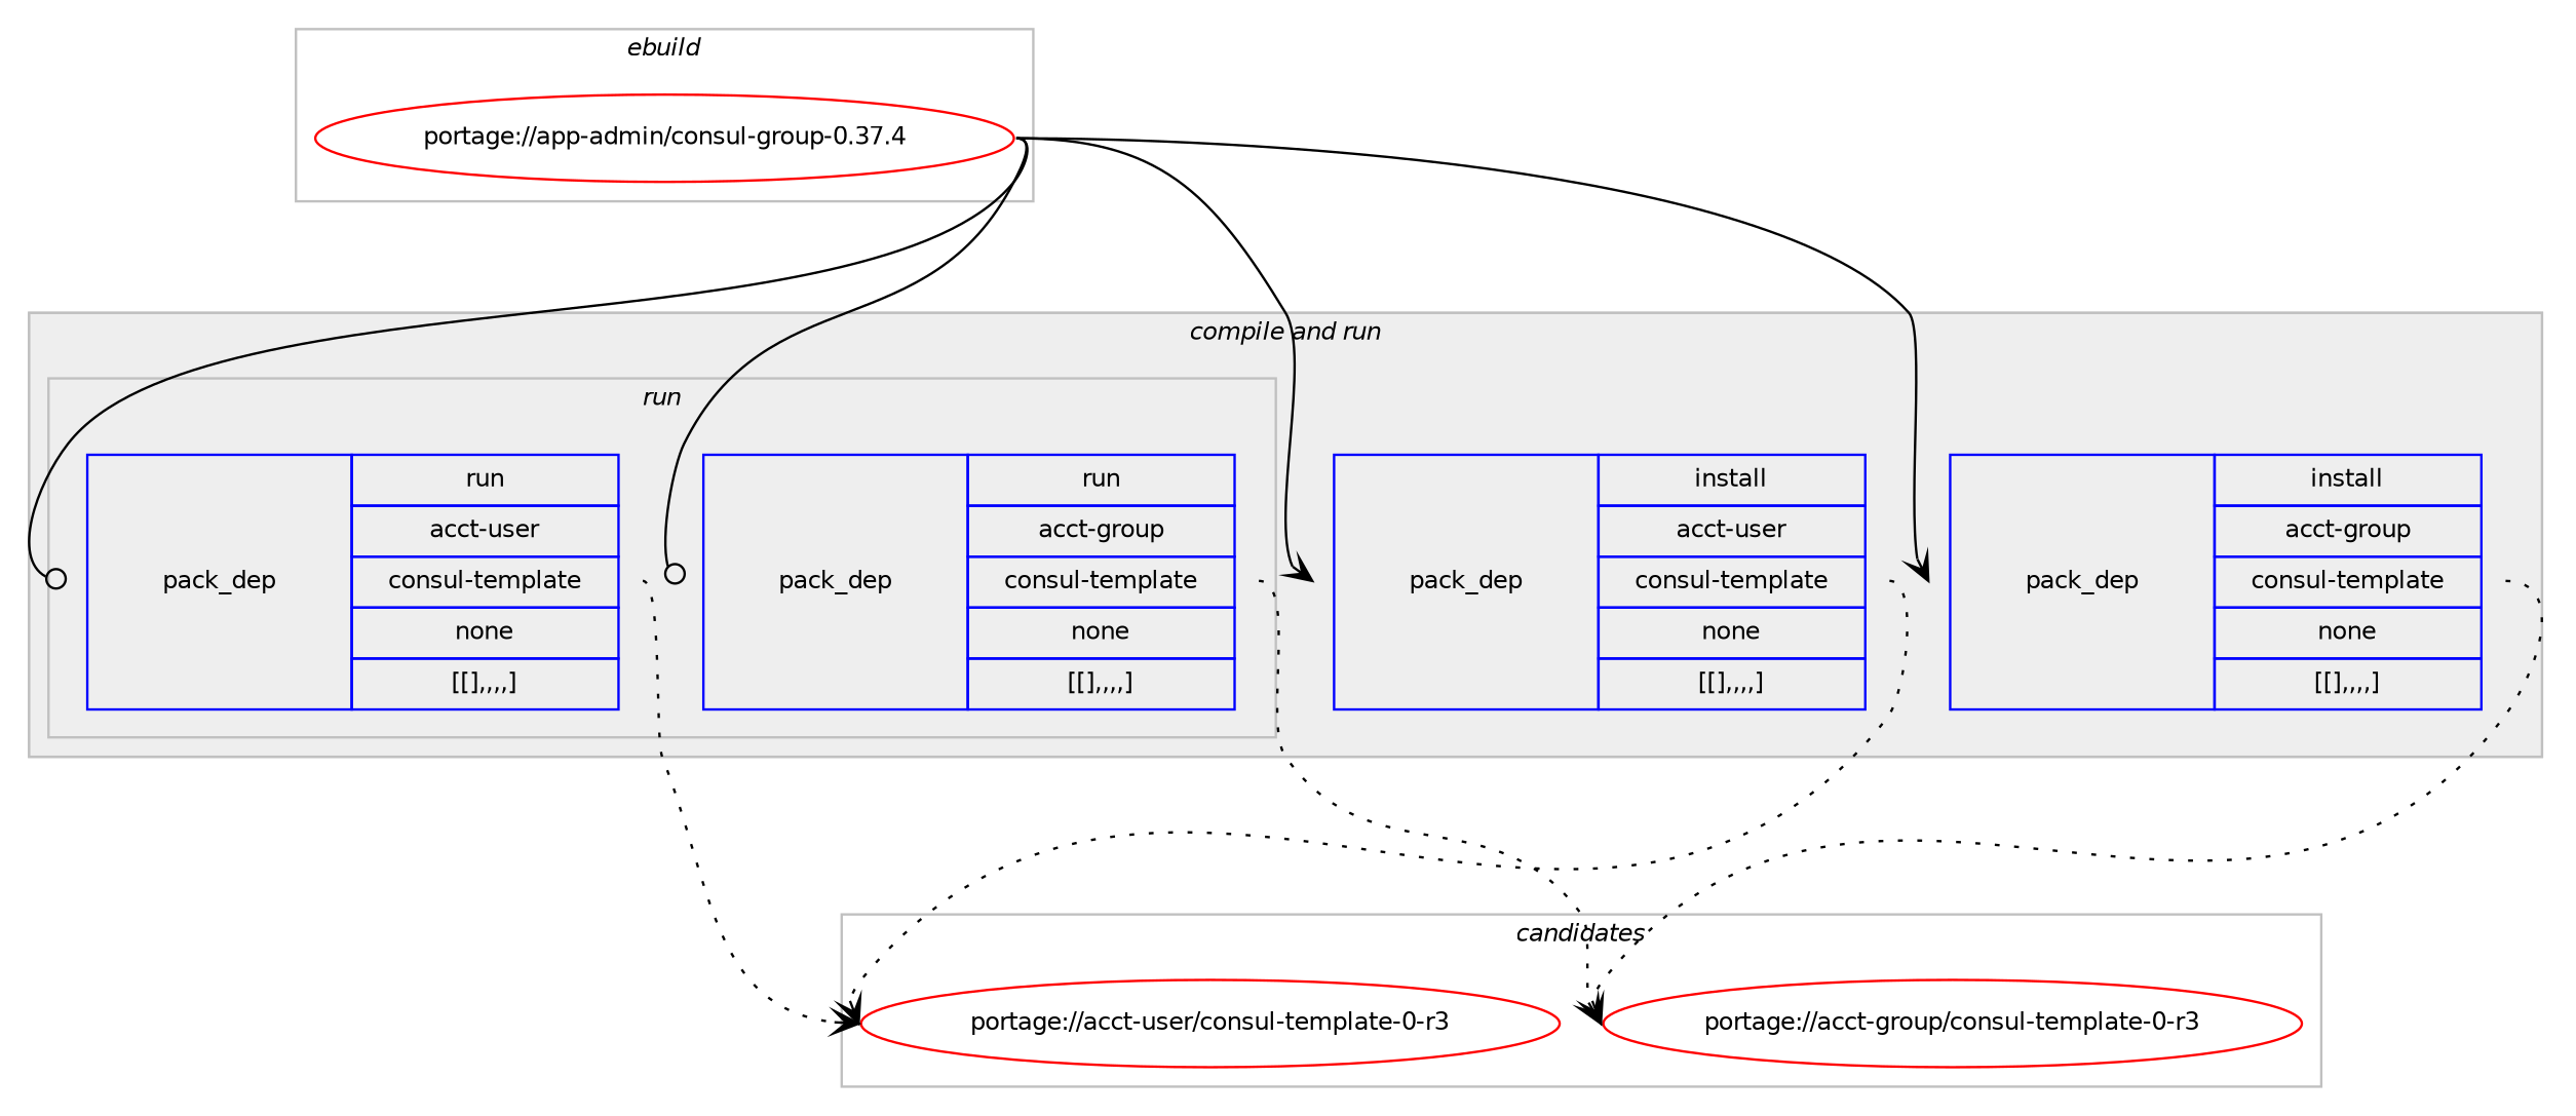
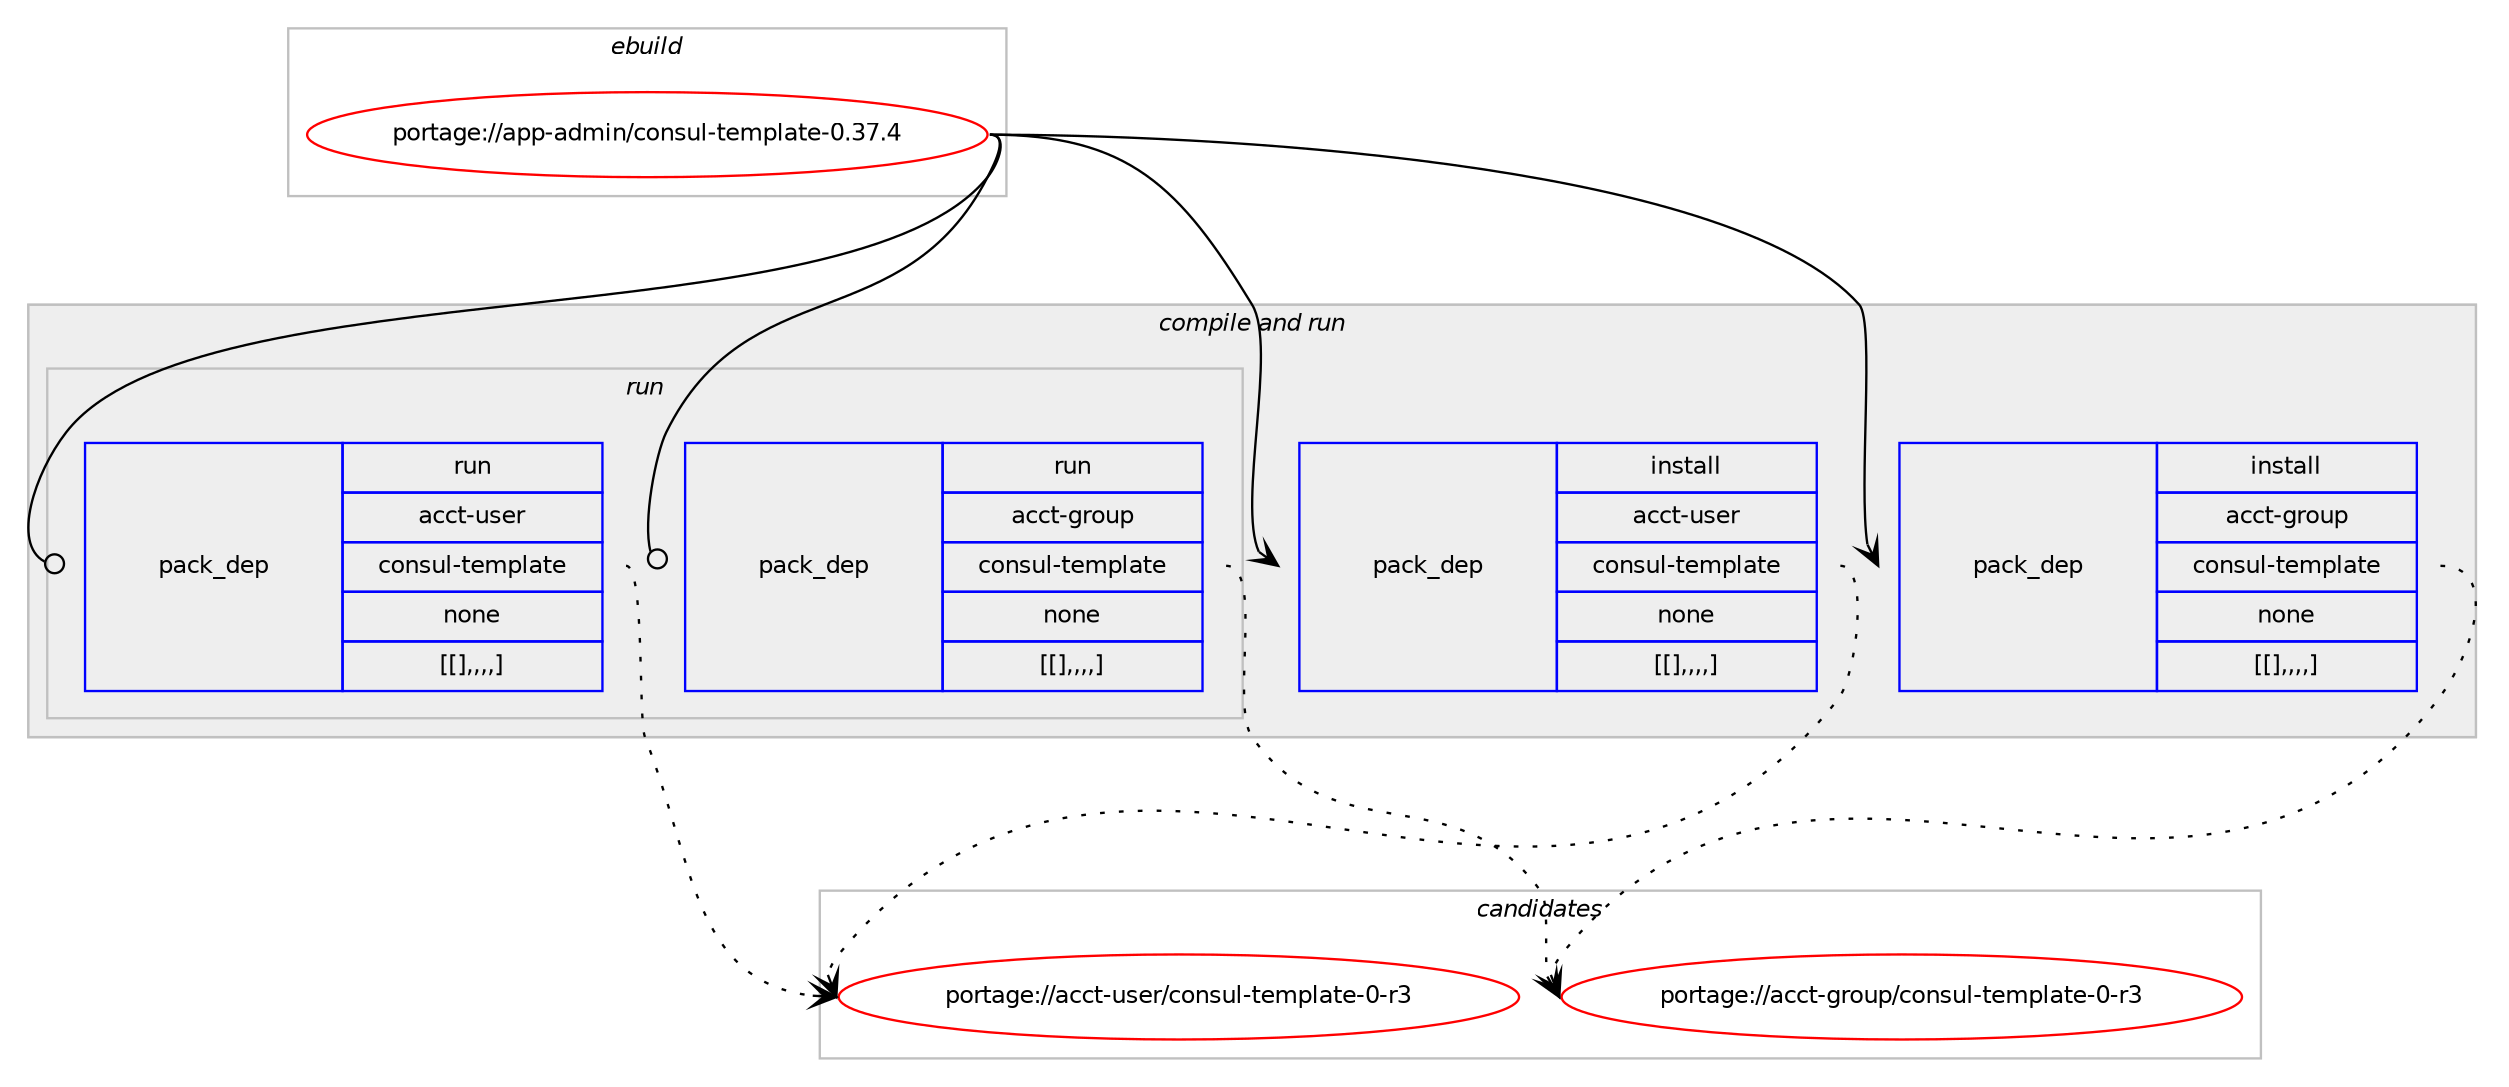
  digraph {
    compound=true
    concentrate=true
    fontname=Helvetica
    fontsize=10
    newrank=true
    rankdir=TB
    ranksep=1.5
    node [color=blue fontname=Helvetica fontsize=10 shape=none]
    edge [arrowhead=vee headport=w style=solid tailport=e weight=20]
-   n1 [color=red label="portage://app-admin/consul-group-0.37.4" width=4 shape=""]
+   n1 [color=red label="portage://app-admin/consul-template-0.37.4" width=4 shape=""]
    n2 [label=<<TABLE BORDER="0" CELLBORDER="1" CELLSPACING="0" CELLPADDING="4" WIDTH="220"><TR><TD ROWSPAN="6" CELLPADDING="30">pack_dep</TD></TR><TR><TD WIDTH="110">install</TD></TR><TR><TD>acct-group</TD></TR><TR><TD>consul-template</TD></TR><TR><TD>none</TD></TR><TR><TD>[[],,,,]</TD></TR></TABLE>>]
    n3 [label=<<TABLE BORDER="0" CELLBORDER="1" CELLSPACING="0" CELLPADDING="4" WIDTH="220"><TR><TD ROWSPAN="6" CELLPADDING="30">pack_dep</TD></TR><TR><TD WIDTH="110">install</TD></TR><TR><TD>acct-user</TD></TR><TR><TD>consul-template</TD></TR><TR><TD>none</TD></TR><TR><TD>[[],,,,]</TD></TR></TABLE>>]
    n4 [label=<<TABLE BORDER="0" CELLBORDER="1" CELLSPACING="0" CELLPADDING="4" WIDTH="220"><TR><TD ROWSPAN="6" CELLPADDING="30">pack_dep</TD></TR><TR><TD WIDTH="110">run</TD></TR><TR><TD>acct-group</TD></TR><TR><TD>consul-template</TD></TR><TR><TD>none</TD></TR><TR><TD>[[],,,,]</TD></TR></TABLE>>]
    n5 [label=<<TABLE BORDER="0" CELLBORDER="1" CELLSPACING="0" CELLPADDING="4" WIDTH="220"><TR><TD ROWSPAN="6" CELLPADDING="30">pack_dep</TD></TR><TR><TD WIDTH="110">run</TD></TR><TR><TD>acct-user</TD></TR><TR><TD>consul-template</TD></TR><TR><TD>none</TD></TR><TR><TD>[[],,,,]</TD></TR></TABLE>>]
    n6 [color=red label="portage://acct-group/consul-template-0-r3" width=4 shape=""]
    n7 [color=red label="portage://acct-user/consul-template-0-r3" width=4 shape=""]
    subgraph cluster_1 {
      color=gray
      label=<<i>ebuild</i>>
      n1
    }
    subgraph cluster_2 {
      color=gray
      label=<<i>dependencies</i>>
      subgraph cluster_3 {
        color=gray
        fillcolor="#eeeeee"
        label=<<i>compile</i>>
        style=filled
        subgraph sub_4 {
          color=gray
          fillcolor="#eeeeee"
          label=<<i>compile</i>>
          style=filled
          n2
        }
        subgraph sub_5 {
          color=gray
          fillcolor="#eeeeee"
          label=<<i>compile</i>>
          style=filled
          n3
        }
      }
      subgraph cluster_6 {
        color=gray
        fillcolor="#eeeeee"
        label=<<i>compile and run</i>>
        style=filled
      }
      subgraph cluster_7 {
        color=gray
        fillcolor="#eeeeee"
        label=<<i>run</i>>
        style=filled
        subgraph sub_8 {
          color=gray
          fillcolor="#eeeeee"
          label=<<i>run</i>>
          style=filled
          n4
        }
        subgraph sub_9 {
          color=gray
          fillcolor="#eeeeee"
          label=<<i>run</i>>
          style=filled
          n5
        }
      }
    }
    subgraph cluster_10 {
      color=gray
      label=<<i>candidates</i>>
      rank=same
      subgraph sub_11 {
        color=black
        label=<<i>candidates</i>>
        nodesep=1
        rank=same
        n6
      }
      subgraph sub_12 {
        color=black
        label=<<i>candidates</i>>
        nodesep=1
        rank=same
        n7
      }
      subgraph sub_13 {
        color=black
        label=<<i>candidates</i>>
        nodesep=1
        rank=same
        n6
      }
      subgraph sub_14 {
        color=black
        label=<<i>candidates</i>>
        nodesep=1
        rank=same
        n7
      }
    }
    n1 -> n2
    n1 -> n3
    n1 -> n4 [arrowhead=odot]
    n1 -> n5 [arrowhead=odot]
    n2 -> n6 [style=dotted weight=100]
    n3 -> n7 [style=dotted weight=100]
    n4 -> n6 [style=dotted weight=100]
    n5 -> n7 [style=dotted weight=100]
  }
